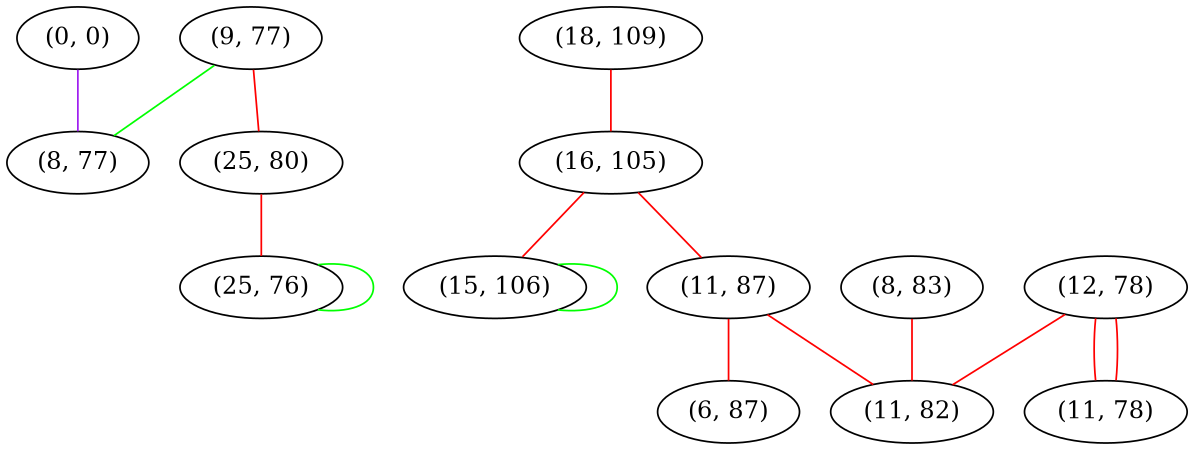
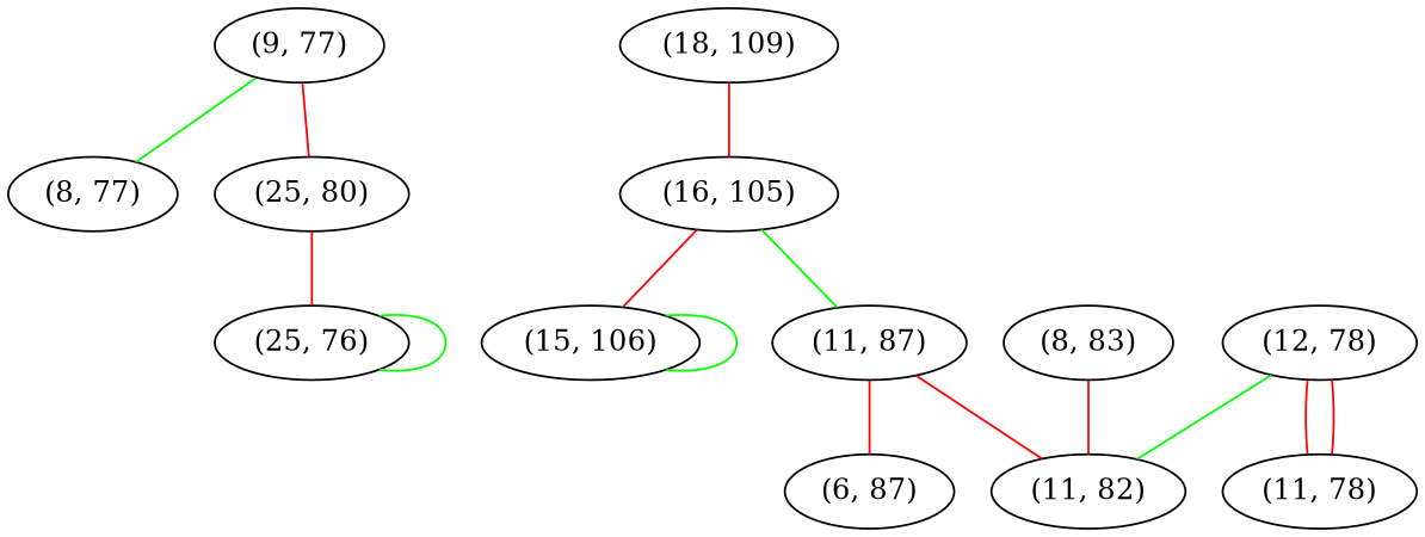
  graph {
    edge [color=red weight=1]
    "(9, 77)"
    "(8, 77)"
    "(25, 80)"
    "(18, 109)"
    "(16, 105)"
    "(15, 106)"
    "(11, 87)"
-   "(0, 0)"
    "(12, 78)"
    "(11, 78)"
    "(11, 82)"
    "(25, 76)"
    "(6, 87)"
    "(8, 83)"
    "(9, 77)" -- "(8, 77)" [color=green]
    "(9, 77)" -- "(25, 80)"
    "(25, 80)" -- "(25, 76)"
    "(18, 109)" -- "(16, 105)"
    "(16, 105)" -- "(15, 106)"
-   "(16, 105)" -- "(11, 87)"
+   "(16, 105)" -- "(11, 87)" [color=green]
    "(15, 106)" -- "(15, 106)" [color=green weight=2]
    "(11, 87)" -- "(11, 82)"
    "(11, 87)" -- "(6, 87)"
-   "(0, 0)" -- "(8, 77)" [color=purple weight=4]
    "(12, 78)" -- "(11, 78)"
    "(12, 78)" -- "(11, 78)"
-   "(12, 78)" -- "(11, 82)"
+   "(12, 78)" -- "(11, 82)" [color=green]
    "(25, 76)" -- "(25, 76)" [color=green weight=2]
    "(8, 83)" -- "(11, 82)"
  }
